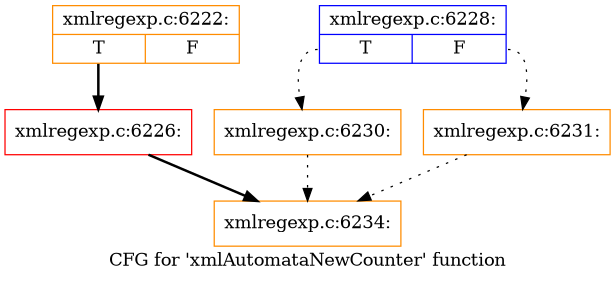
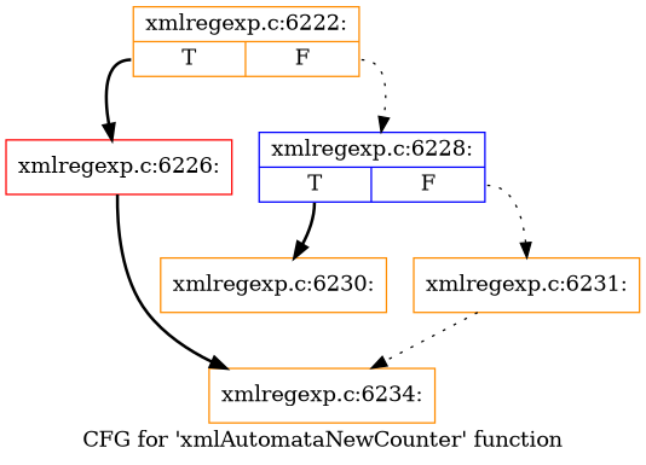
  digraph {
    label="CFG for 'xmlAutomataNewCounter' function"
    node [color=darkorange shape=record]
    edge [style=dotted]
    n1 [label="{xmlregexp.c:6222:|{<s0>T|<s1>F}}"]
    n2 [color=red label="{xmlregexp.c:6226:}"]
    n3 [color=blue label="{xmlregexp.c:6228:|{<s0>T|<s1>F}}"]
    n4 [label="{xmlregexp.c:6234:}"]
    n5 [label="{xmlregexp.c:6230:}"]
    n6 [label="{xmlregexp.c:6231:}"]
    n1 -> n2 [style=bold tailport=s0]
+   n1 -> n3 [tailport=s1]
    n2 -> n4 [style=bold]
-   n3 -> n5 [tailport=s0]
+   n3 -> n5 [style=bold tailport=s0]
    n3 -> n6 [tailport=s1]
-   n5 -> n4
    n6 -> n4
  }
